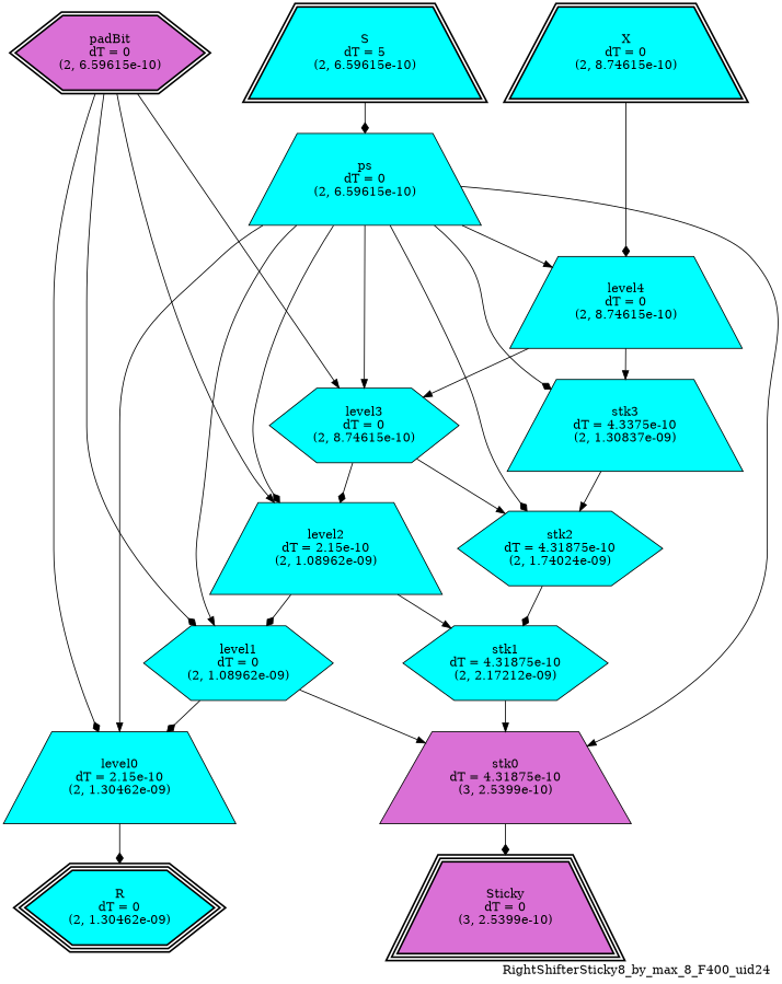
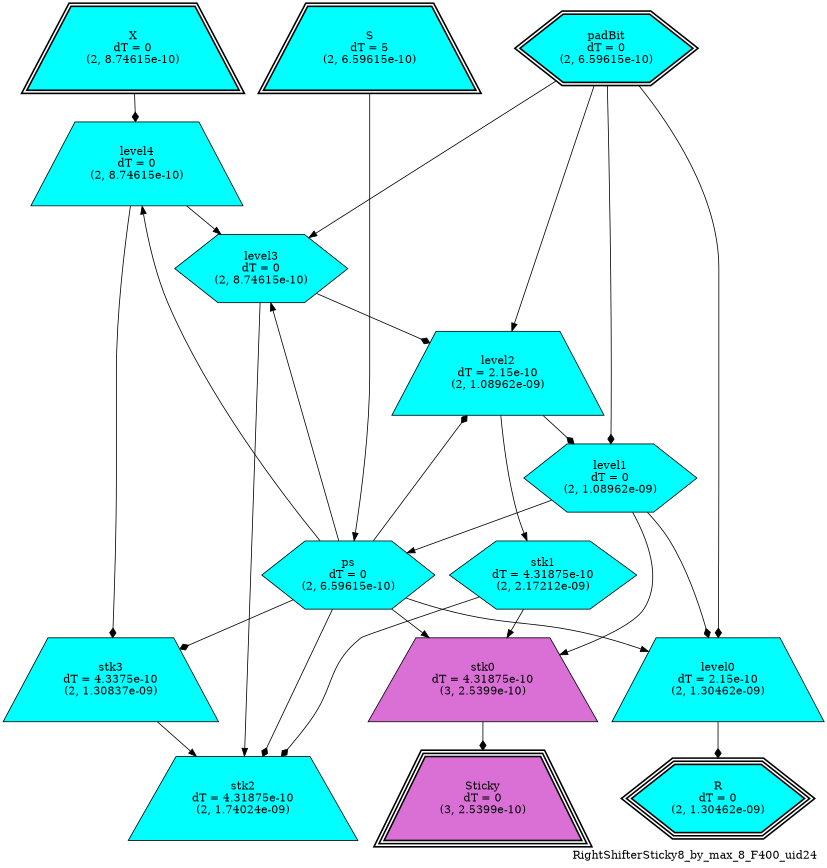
  digraph {
    fontname="DejaVu Serif"
    label=RightShifterSticky8_by_max_8_F400_uid24
    labeljust=right
    labelloc=bottom
    nodesep=0.25
    ranksep=0.5
    node [color=black fillcolor=cyan fontname="DejaVu Serif" peripheries=1 shape=trapezium style=filled]
    edge [arrowhead=normal arrowsize=1.0 arrowtail=normal color=black dir=forward fontname="DejaVu Serif"]
    n1 [label="X\ndT = 0\n(2, 8.74615e-10)" peripheries=2 style="bold, filled"]
    n2 [label="S\ndT = 5\n(2, 6.59615e-10)" peripheries=2 style="bold, filled"]
-   n3 [fillcolor=orchid label="padBit\ndT = 0\n(2, 6.59615e-10)" peripheries=2 shape=hexagon style="bold, filled"]
+   n3 [label="padBit\ndT = 0\n(2, 6.59615e-10)" peripheries=2 shape=hexagon style="bold, filled"]
    n4 [label="R\ndT = 0\n(2, 1.30462e-09)" peripheries=3 shape=hexagon style="bold, filled"]
    n5 [fillcolor=orchid label="Sticky\ndT = 0\n(3, 2.5399e-10)" peripheries=3 style="bold, filled"]
    n6 [label="level4\ndT = 0\n(2, 8.74615e-10)"]
-   n7 [label="ps\ndT = 0\n(2, 6.59615e-10)"]
+   n7 [label="ps\ndT = 0\n(2, 6.59615e-10)" shape=hexagon]
    n8 [label="level3\ndT = 0\n(2, 8.74615e-10)" shape=hexagon]
    n9 [label="level2\ndT = 2.15e-10\n(2, 1.08962e-09)"]
    n10 [label="level1\ndT = 0\n(2, 1.08962e-09)" shape=hexagon]
    n11 [label="level0\ndT = 2.15e-10\n(2, 1.30462e-09)"]
    n12 [label="stk3\ndT = 4.3375e-10\n(2, 1.30837e-09)"]
-   n13 [label="stk2\ndT = 4.31875e-10\n(2, 1.74024e-09)" shape=hexagon]
+   n13 [label="stk2\ndT = 4.31875e-10\n(2, 1.74024e-09)"]
    n14 [fillcolor=orchid label="stk0\ndT = 4.31875e-10\n(3, 2.5399e-10)"]
    n15 [label="stk1\ndT = 4.31875e-10\n(2, 2.17212e-09)" shape=hexagon]
    subgraph sub_1 {
      rank=same
      n1
      n2
      n3
    }
    subgraph sub_2 {
      rank=same
      n4
      n5
    }
    n1 -> n6 [arrowhead=diamond]
-   n2 -> n7 [arrowhead=diamond]
+   n2 -> n7
    n3 -> n8
    n3 -> n9
    n3 -> n10 [arrowhead=diamond]
    n3 -> n11 [arrowhead=diamond]
    n6 -> n8
-   n6 -> n12
+   n6 -> n12 [arrowhead=diamond]
    n7 -> n6
    n7 -> n8
    n7 -> n9 [arrowhead=diamond]
-   n7 -> n10
+   n10 -> n7
    n7 -> n11
    n7 -> n12 [arrowhead=diamond]
    n7 -> n13 [arrowhead=diamond]
    n7 -> n14
    n8 -> n9 [arrowhead=diamond]
    n8 -> n13
    n9 -> n10 [arrowhead=diamond]
    n9 -> n15
    n10 -> n11 [arrowhead=diamond]
    n10 -> n14
    n11 -> n4 [arrowhead=diamond]
    n12 -> n13
-   n13 -> n15 [arrowhead=diamond]
+   n15 -> n13 [arrowhead=diamond]
    n14 -> n5 [arrowhead=diamond]
    n15 -> n14
  }
